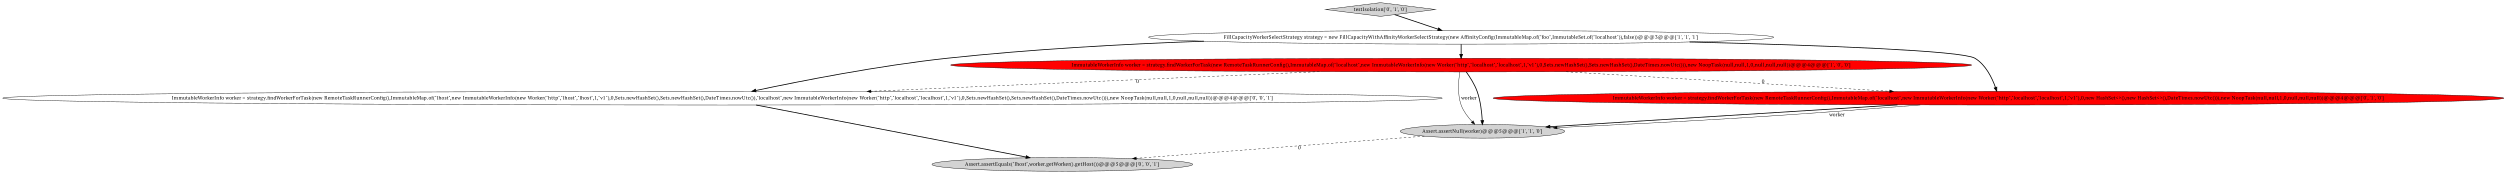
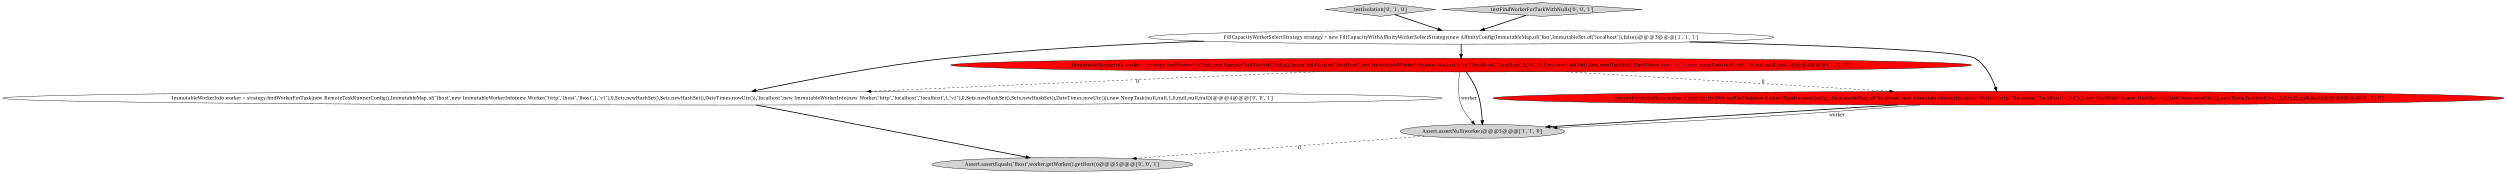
  digraph {
    fontname="PT Serif"
    node [fillcolor=lightgray fontname="PT Serif" shape=ellipse style=filled]
    edge [fontname="PT Serif" style=bold]
    n1 [fillcolor=white label="FillCapacityWorkerSelectStrategy strategy = new FillCapacityWithAffinityWorkerSelectStrategy(new AffinityConfig(ImmutableMap.of(\"foo\",ImmutableSet.of(\"localhost\")),false))@@@3@@@['1', '1', '1']"]
    n2 [fillcolor=white label="ImmutableWorkerInfo worker = strategy.findWorkerForTask(new RemoteTaskRunnerConfig(),ImmutableMap.of(\"lhost\",new ImmutableWorkerInfo(new Worker(\"http\",\"lhost\",\"lhost\",1,\"v1\"),0,Sets.newHashSet(),Sets.newHashSet(),DateTimes.nowUtc()),\"localhost\",new ImmutableWorkerInfo(new Worker(\"http\",\"localhost\",\"localhost\",1,\"v1\"),0,Sets.newHashSet(),Sets.newHashSet(),DateTimes.nowUtc())),new NoopTask(null,null,1,0,null,null,null))@@@4@@@['0', '0', '1']"]
    n3 [fillcolor=red label="ImmutableWorkerInfo worker = strategy.findWorkerForTask(new RemoteTaskRunnerConfig(),ImmutableMap.of(\"localhost\",new ImmutableWorkerInfo(new Worker(\"http\",\"localhost\",\"localhost\",1,\"v1\"),0,Sets.newHashSet(),Sets.newHashSet(),DateTimes.nowUtc())),new NoopTask(null,null,1,0,null,null,null))@@@4@@@['1', '0', '0']"]
    n4 [fillcolor=red label="ImmutableWorkerInfo worker = strategy.findWorkerForTask(new RemoteTaskRunnerConfig(),ImmutableMap.of(\"localhost\",new ImmutableWorkerInfo(new Worker(\"http\",\"localhost\",\"localhost\",1,\"v1\"),0,new HashSet<>(),new HashSet<>(),DateTimes.nowUtc())),new NoopTask(null,null,1,0,null,null,null))@@@4@@@['0', '1', '0']"]
    n5 [label="Assert.assertEquals(\"lhost\",worker.getWorker().getHost())@@@5@@@['0', '0', '1']"]
    n6 [label="Assert.assertNull(worker)@@@5@@@['1', '1', '0']"]
    n7 [label="testIsolation['0', '1', '0']" shape=diamond]
+   n8 [label="testFindWorkerForTaskWithNulls['0', '0', '1']" shape=diamond]
    n1 -> n2
    n1 -> n3
    n1 -> n4
    n2 -> n5
    n3 -> n2 [label=0 style=dashed]
    n3 -> n4 [label=0 style=dashed]
    n3 -> n6 [label=worker style=solid]
    n3 -> n6
    n4 -> n6
    n4 -> n6 [label=worker style=solid]
    n6 -> n5 [label=0 style=dashed]
    n7 -> n1
+   n8 -> n1
  }
